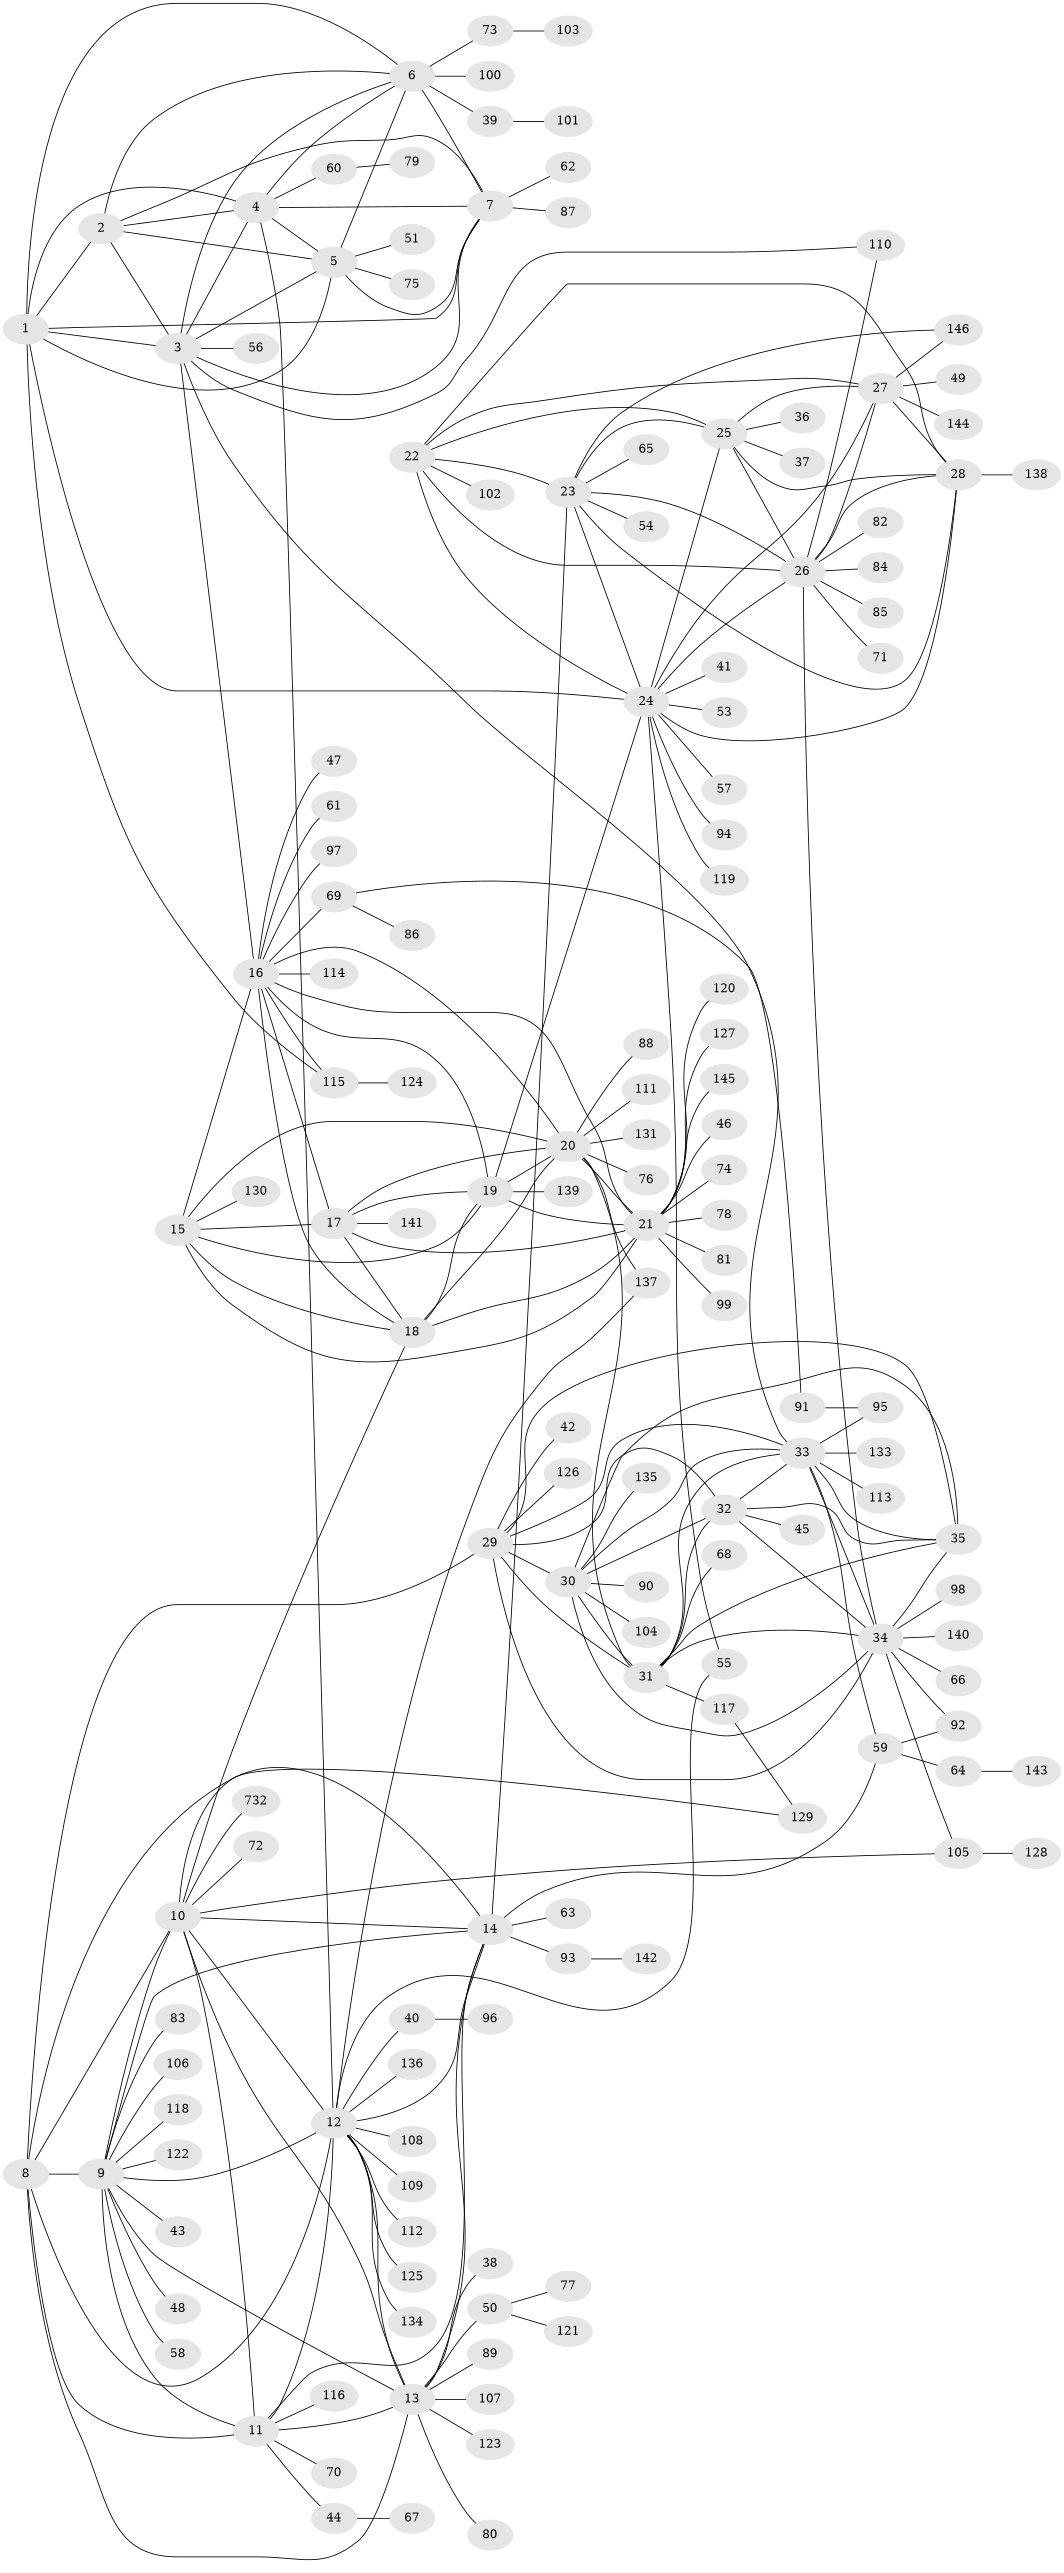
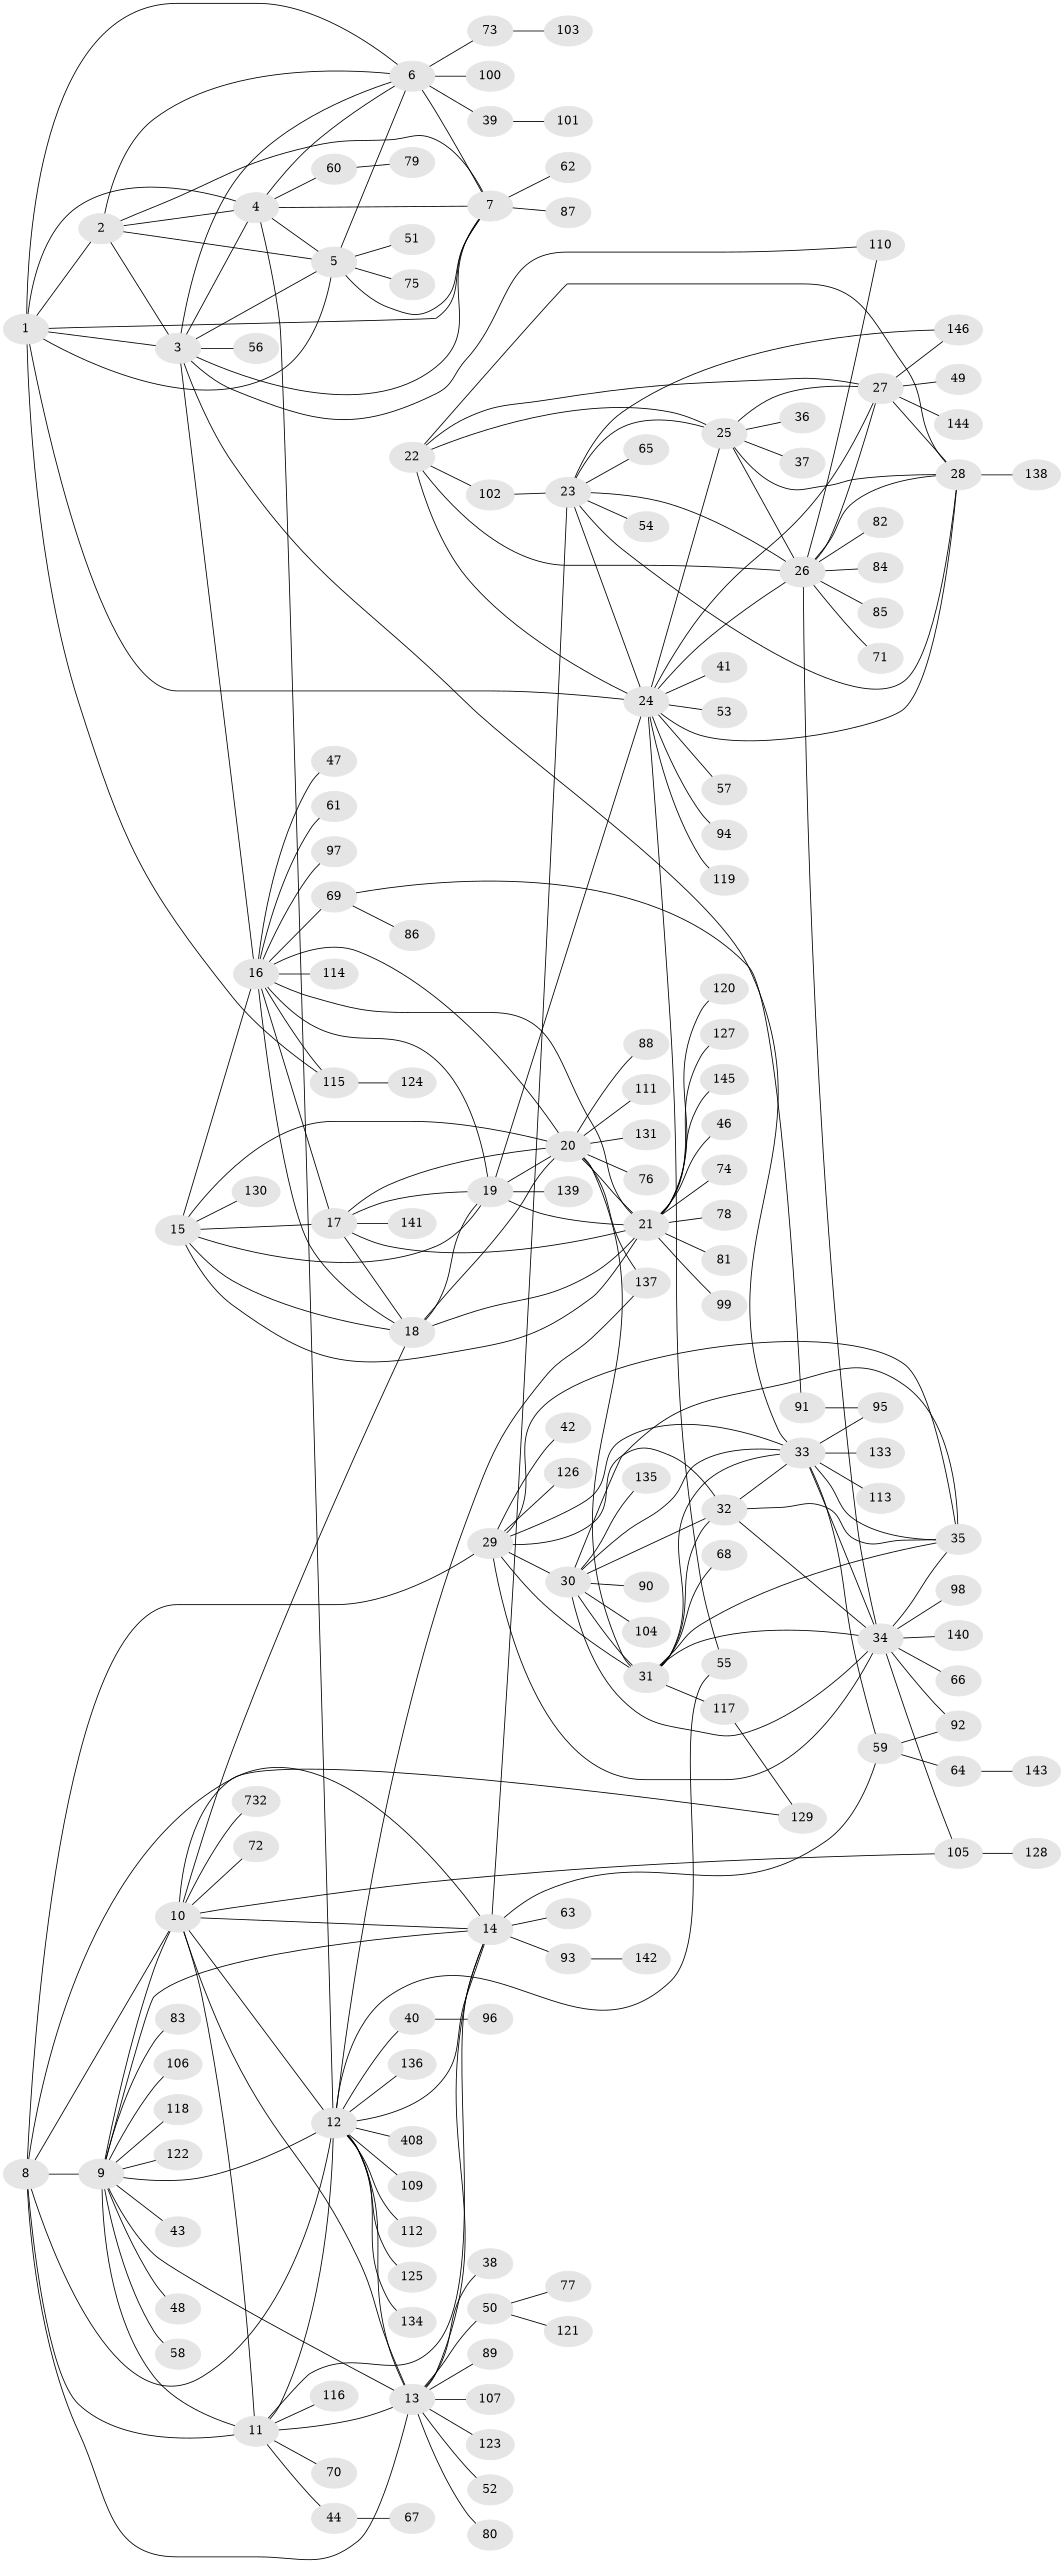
  graph {
    fontname="DejaVu Serif"
    rankdir=LR
    node [color=gray90 fontname="DejaVu Serif" style=filled]
    edge [fontname="DejaVu Serif"]
    1
    2
    3
    4
    5
    6
    7
    24
    115
    16
    33
    56
    110
    12
    60
    51
    75
    39
    73
    100
    62
    87
    55
    25
    26
    27
    28
    41
    53
    57
    94
    119
    124
    18
    17
    19
    20
    21
    47
    61
    69
    97
    114
    59
    34
    35
    95
    113
    133
    13
    14
    40
-   108
+   108 [label=408]
    109
    112
    125
    134
    136
    137
    79
    101
    103
    8
    9
    10
    11
    29
    43
    48
    58
    83
    106
    118
    122
    72
    105
    129
    n78 [label=732]
    44
    70
    116
    38
    50
+   52
    80
    89
    107
    123
    23
    63
    93
    31
    30
    32
    42
    126
    128
    67
    96
    77
    121
    54
    65
    146
    92
    64
    142
    15
    130
    141
    139
    76
    88
    111
    131
    46
    74
    78
    81
    99
    120
    127
    145
    86
    91
    68
    117
    22
    102
    36
    37
    71
    82
    84
    85
    49
    144
    138
    66
    98
    140
    90
    104
    135
-   45
    143
    1 -- 2
    1 -- 3
    1 -- 4
    1 -- 5
    1 -- 6
    1 -- 7
    1 -- 24
    1 -- 115
    2 -- 3
    2 -- 4
    2 -- 5
    2 -- 6
    2 -- 7
    3 -- 4
    3 -- 5
    3 -- 6
    3 -- 7
    3 -- 16
    3 -- 33
    3 -- 56
    3 -- 110
    4 -- 5
    4 -- 6
    4 -- 7
    4 -- 12
    4 -- 60
    5 -- 6
    5 -- 7
    5 -- 51
    5 -- 75
    6 -- 7
    6 -- 39
    6 -- 73
    6 -- 100
    7 -- 62
    7 -- 87
    24 -- 55
    24 -- 25
    24 -- 26
    24 -- 27
    24 -- 28
    24 -- 41
    24 -- 53
    24 -- 57
    24 -- 94
    24 -- 119
    115 -- 124
    16 -- 115
    16 -- 18
    16 -- 17
    16 -- 19
    16 -- 20
    16 -- 21
    16 -- 47
    16 -- 61
    16 -- 69
    16 -- 97
    16 -- 114
    33 -- 59
    33 -- 34
    33 -- 35
    33 -- 95
    33 -- 113
    33 -- 133
    12 -- 55
    12 -- 13
    12 -- 14
    12 -- 40
    12 -- 108
    12 -- 109
    12 -- 112
    12 -- 125
    12 -- 134
    12 -- 136
    12 -- 137
    60 -- 79
    39 -- 101
    73 -- 103
    25 -- 26
    25 -- 27
    25 -- 28
    25 -- 36
    25 -- 37
    26 -- 110
    26 -- 27
    26 -- 28
    26 -- 34
    26 -- 71
    26 -- 82
    26 -- 84
    26 -- 85
    27 -- 28
    27 -- 146
    27 -- 49
    27 -- 144
    28 -- 138
    18 -- 19
    18 -- 20
    18 -- 21
    17 -- 18
    17 -- 19
    17 -- 20
    17 -- 21
    17 -- 141
    19 -- 24
    19 -- 20
    19 -- 21
    19 -- 139
    20 -- 21
    20 -- 137
    20 -- 31
    20 -- 76
    20 -- 88
    20 -- 111
    20 -- 131
    21 -- 46
    21 -- 74
    21 -- 78
    21 -- 81
    21 -- 99
    21 -- 120
    21 -- 127
    21 -- 145
    69 -- 86
    69 -- 91
    59 -- 92
    59 -- 64
    34 -- 35
    34 -- 105
    34 -- 92
    34 -- 66
    34 -- 98
    34 -- 140
    13 -- 14
    13 -- 38
    13 -- 50
+   13 -- 52
    13 -- 80
    13 -- 89
    13 -- 107
    13 -- 123
    14 -- 59
    14 -- 23
    14 -- 63
    14 -- 93
    40 -- 96
    8 -- 12
    8 -- 13
    8 -- 14
    8 -- 9
    8 -- 10
    8 -- 11
    8 -- 29
    9 -- 12
    9 -- 13
    9 -- 14
    9 -- 10
    9 -- 11
    9 -- 43
    9 -- 48
    9 -- 58
    9 -- 83
    9 -- 106
    9 -- 118
    9 -- 122
    10 -- 12
    10 -- 18
    10 -- 13
    10 -- 14
    10 -- 11
    10 -- 72
    10 -- 105
    10 -- 129
    10 -- n78
    11 -- 12
    11 -- 13
    11 -- 14
    11 -- 44
    11 -- 70
    11 -- 116
    29 -- 33
    29 -- 34
    29 -- 35
    29 -- 31
    29 -- 30
    29 -- 32
    29 -- 42
    29 -- 126
    105 -- 128
    44 -- 67
    50 -- 77
    50 -- 121
    23 -- 24
    23 -- 25
    23 -- 26
    23 -- 28
    23 -- 54
    23 -- 65
    23 -- 146
    93 -- 142
    31 -- 33
    31 -- 34
    31 -- 35
    31 -- 32
    31 -- 68
    31 -- 117
    30 -- 33
    30 -- 34
    30 -- 35
    30 -- 31
    30 -- 32
    30 -- 90
    30 -- 104
    30 -- 135
    32 -- 33
    32 -- 34
    32 -- 35
-   32 -- 45
    64 -- 143
    15 -- 16
    15 -- 18
    15 -- 17
    15 -- 19
    15 -- 20
    15 -- 21
    15 -- 130
    91 -- 95
    117 -- 129
    22 -- 24
    22 -- 25
    22 -- 26
    22 -- 27
    22 -- 28
-   22 -- 23
+   102 -- 23
    22 -- 102
  }
